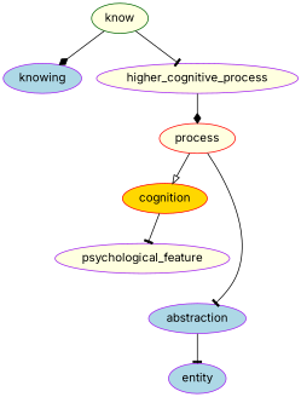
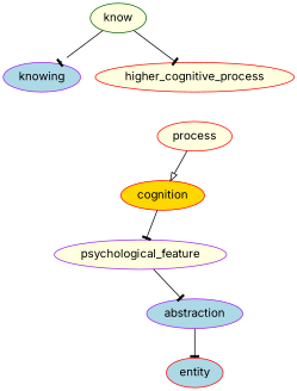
  digraph {
    fontname=Inter
    node [color=red fillcolor=lightyellow fontname=Inter style=filled]
    edge [arrowhead=tee fontname=Inter]
    know [color=darkgreen]
    knowing [color=purple fillcolor=lightblue]
-   higher_cognitive_process [color=purple]
+   higher_cognitive_process
    process
    cognition [fillcolor=gold]
    psychological_feature [color=purple]
    abstraction [color=purple fillcolor=lightblue]
-   entity [color=purple fillcolor=lightblue]
-   know -> knowing [arrowhead=diamond]
+   entity [fillcolor=lightblue]
+   know -> knowing
    know -> higher_cognitive_process
-   higher_cognitive_process -> process [arrowhead=diamond]
    process -> cognition [arrowhead=onormal]
    cognition -> psychological_feature
-   process -> abstraction
+   psychological_feature -> abstraction
    abstraction -> entity
  }
